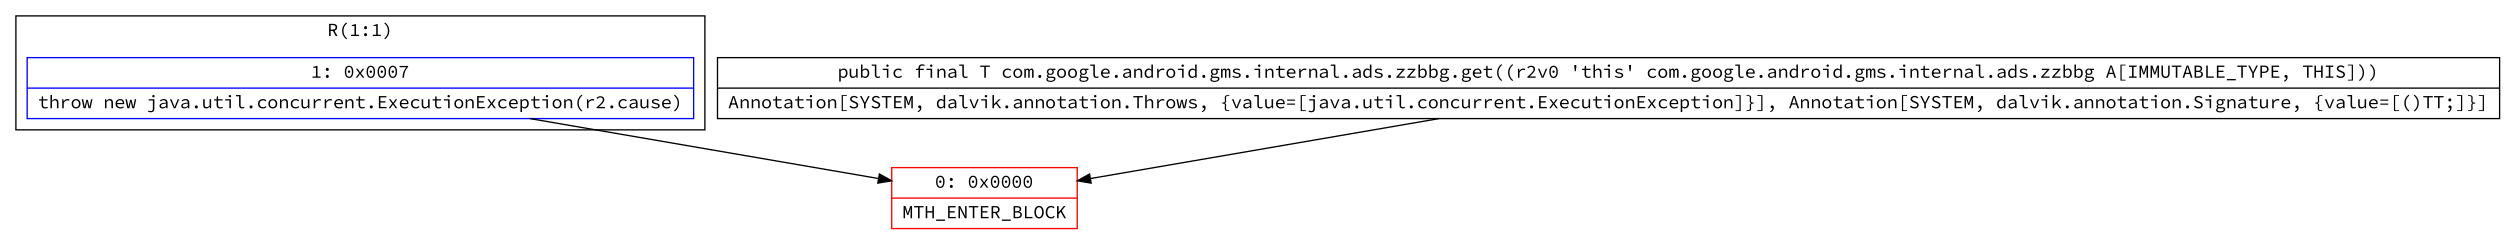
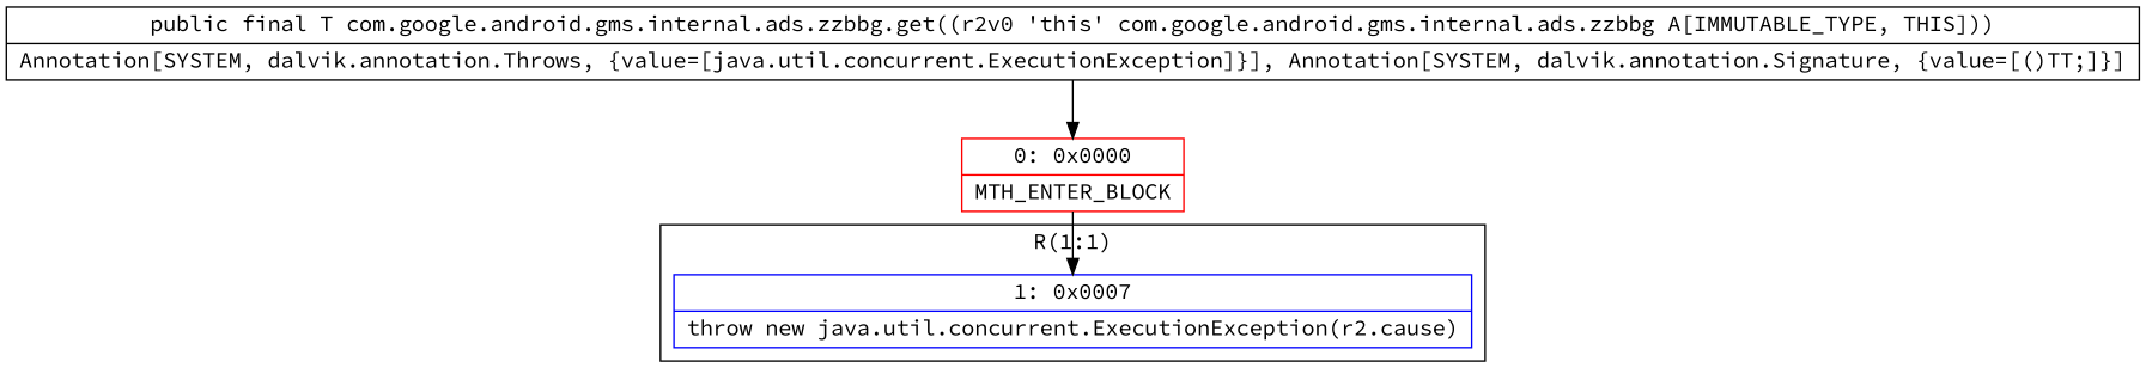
  digraph {
    fontname="Source Code Pro"
    node [shape=record fontname="Source Code Pro"]
    edge [fontname="Source Code Pro"]
    n1 [color=blue label="{1\:\ 0x0007|throw new java.util.concurrent.ExecutionException(r2.cause)\l}"]
    n2 [color=red label="{0\:\ 0x0000|MTH_ENTER_BLOCK\l}"]
    n3 [label="{public final T com.google.android.gms.internal.ads.zzbbg.get((r2v0 'this' com.google.android.gms.internal.ads.zzbbg A[IMMUTABLE_TYPE, THIS]))  | Annotation[SYSTEM, dalvik.annotation.Throws, \{value=[java.util.concurrent.ExecutionException]\}], Annotation[SYSTEM, dalvik.annotation.Signature, \{value=[()TT;]\}]\l}"]
    subgraph cluster_1 {
      label="R(1:1)"
      n1
    }
-   n1 -> n2
+   n2 -> n1
    n3 -> n2
  }
